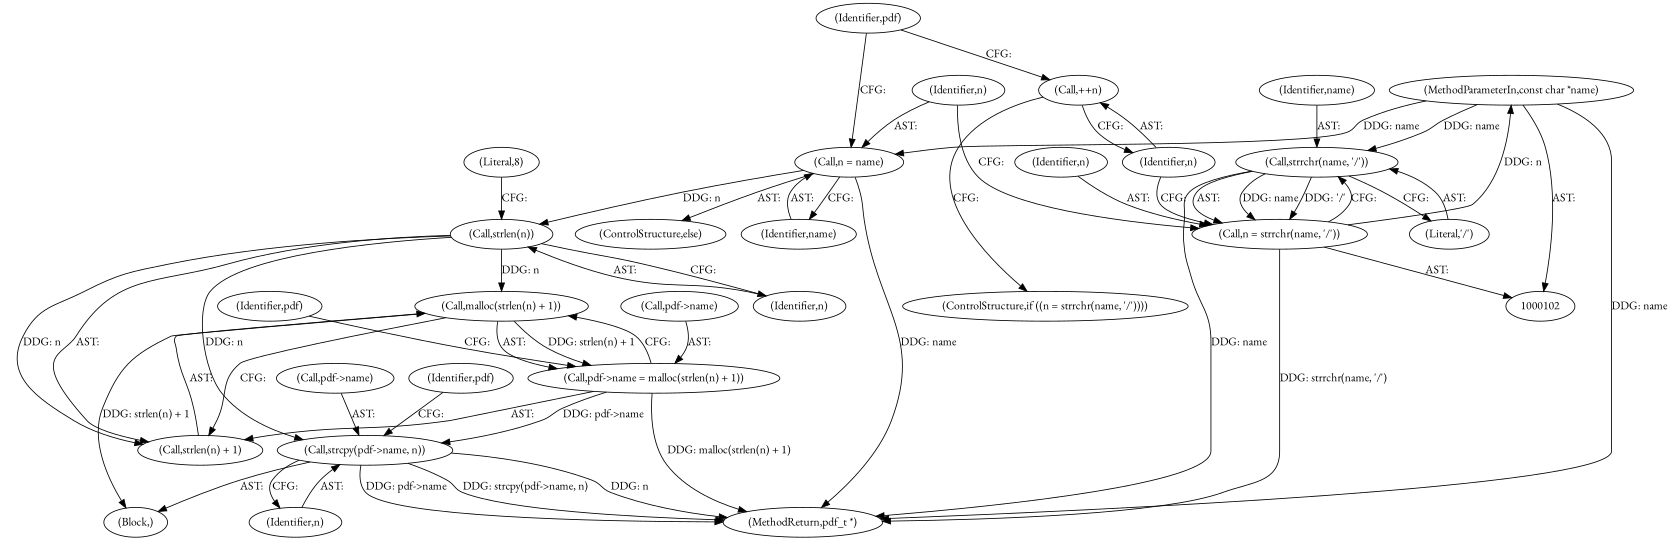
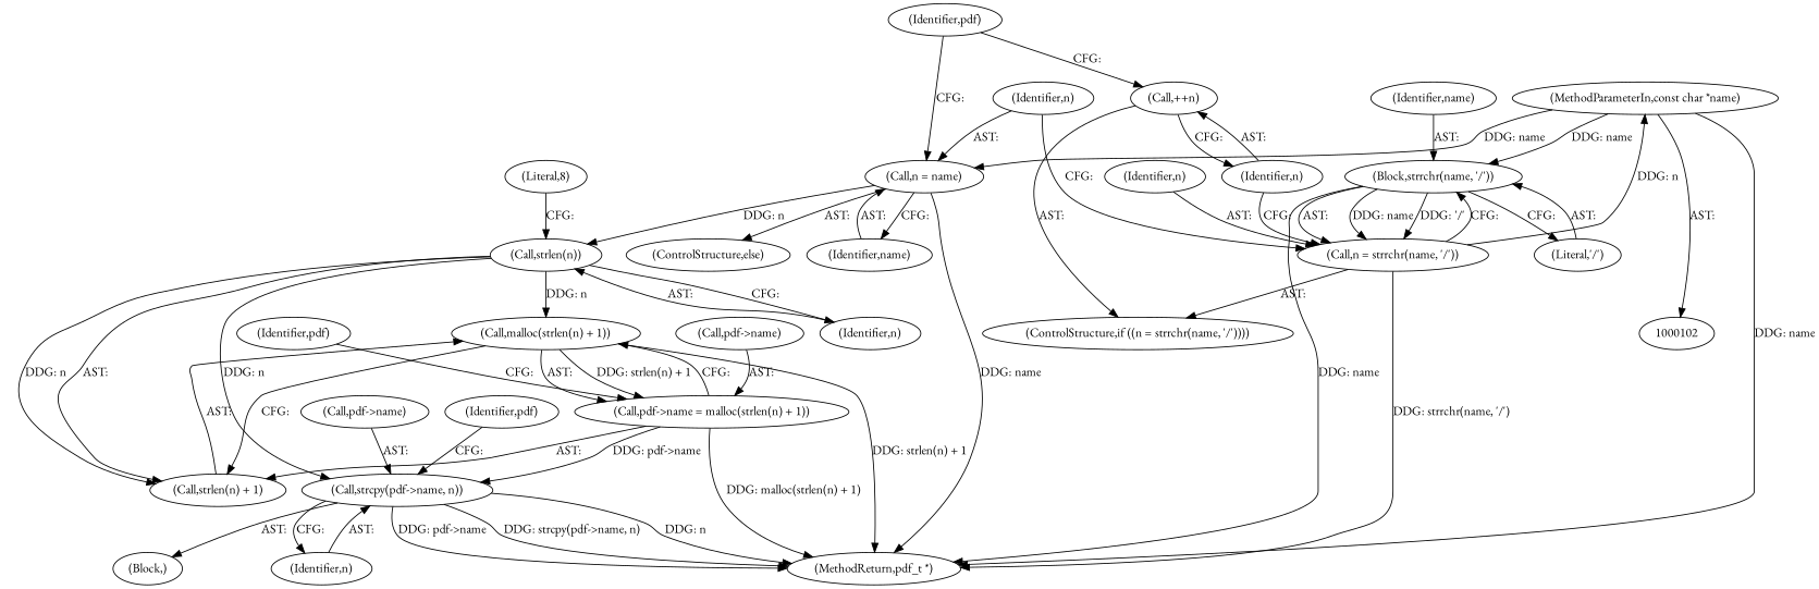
  digraph {
    fontname="EB Garamond"
    node [fontname="EB Garamond"]
    edge [fontname="EB Garamond"]
    n1 [label="(Call,malloc(strlen(n) + 1))"]
    n2 [label="(Call,pdf->name = malloc(strlen(n) + 1))"]
    n3 [label="(MethodReturn,pdf_t *)"]
    n4 [label="(Call,strlen(n) + 1)"]
    n5 [label="(Call,strcpy(pdf->name, n))"]
    n6 [label="(Call,strlen(n))"]
    n7 [label="(Identifier,n)"]
    n8 [label="(Block,)"]
    n9 [label="(Identifier,n)"]
    n10 [label="(Call,n = name)"]
    n11 [label="(ControlStructure,else)"]
    n12 [label="(Identifier,name)"]
-   n13 [label="(Call,strrchr(name, '/'))"]
+   n13 [label="(Block,strrchr(name, '/'))"]
    n14 [label="(Call,n = strrchr(name, '/'))"]
    n15 [label="(Literal,'/')"]
    n16 [label="(MethodParameterIn,const char *name)"]
    n17 [label="(ControlStructure,if ((n = strrchr(name, '/'))))"]
    1000102
    n19 [label="(Call,++n)"]
    n20 [label="(Identifier,n)"]
    n21 [label="(Call,pdf->name)"]
    n22 [label="(Literal,8)"]
    n23 [label="(Identifier,n)"]
    n24 [label="(Identifier,pdf)"]
    n25 [label="(Identifier,name)"]
    n26 [label="(Identifier,pdf)"]
    n27 [label="(Call,pdf->name)"]
    n28 [label="(Identifier,n)"]
    n29 [label="(Identifier,pdf)"]
    n1 -> n2 [label="AST: "]
    n1 -> n2 [label="DDG: strlen(n) + 1"]
-   n1 -> n8 [label="DDG: strlen(n) + 1"]
+   n1 -> n3 [label="DDG: strlen(n) + 1"]
    n1 -> n4 [label="CFG: "]
    n2 -> n1 [label="CFG: "]
    n2 -> n3 [label="DDG: malloc(strlen(n) + 1)"]
    n2 -> n4 [label="AST: "]
    n2 -> n5 [label="DDG: pdf->name"]
    n4 -> n1 [label="AST: "]
    n5 -> n3 [label="DDG: n"]
    n5 -> n3 [label="DDG: pdf->name"]
    n5 -> n3 [label="DDG: strcpy(pdf->name, n)"]
    n5 -> n8 [label="AST: "]
    n5 -> n9 [label="CFG: "]
    n6 -> n1 [label="DDG: n"]
    n6 -> n4 [label="AST: "]
    n6 -> n4 [label="DDG: n"]
    n6 -> n5 [label="DDG: n"]
    n6 -> n7 [label="CFG: "]
    n7 -> n6 [label="AST: "]
    n9 -> n5 [label="AST: "]
    n10 -> n3 [label="DDG: name"]
    n10 -> n6 [label="DDG: n"]
    n10 -> n11 [label="AST: "]
    n10 -> n12 [label="CFG: "]
    n12 -> n10 [label="AST: "]
    n13 -> n3 [label="DDG: name"]
    n13 -> n14 [label="AST: "]
    n13 -> n14 [label="DDG: name"]
    n13 -> n14 [label="DDG: '/'"]
    n13 -> n15 [label="CFG: "]
    n14 -> n3 [label="DDG: strrchr(name, '/')"]
    n14 -> n13 [label="CFG: "]
    n14 -> n16 [label="DDG: n"]
-   n14 -> 1000102 [label="AST: "]
+   n14 -> n17 [label="AST: "]
    n15 -> n13 [label="AST: "]
    n16 -> n3 [label="DDG: name"]
    n16 -> n10 [label="DDG: name"]
    n16 -> n13 [label="DDG: name"]
    n16 -> 1000102 [label="AST: "]
-   n19 -> n17 [label="CFG: "]
+   n19 -> n17 [label="AST: "]
    n19 -> n20 [label="CFG: "]
    n20 -> n14 [label="CFG: "]
    n20 -> n19 [label="AST: "]
    n21 -> n2 [label="AST: "]
    n22 -> n6 [label="CFG: "]
    n23 -> n10 [label="AST: "]
    n23 -> n14 [label="CFG: "]
    n24 -> n5 [label="CFG: "]
    n25 -> n13 [label="AST: "]
    n26 -> n2 [label="CFG: "]
    n27 -> n5 [label="AST: "]
    n28 -> n14 [label="AST: "]
    n29 -> n10 [label="CFG: "]
    n29 -> n19 [label="CFG: "]
  }
